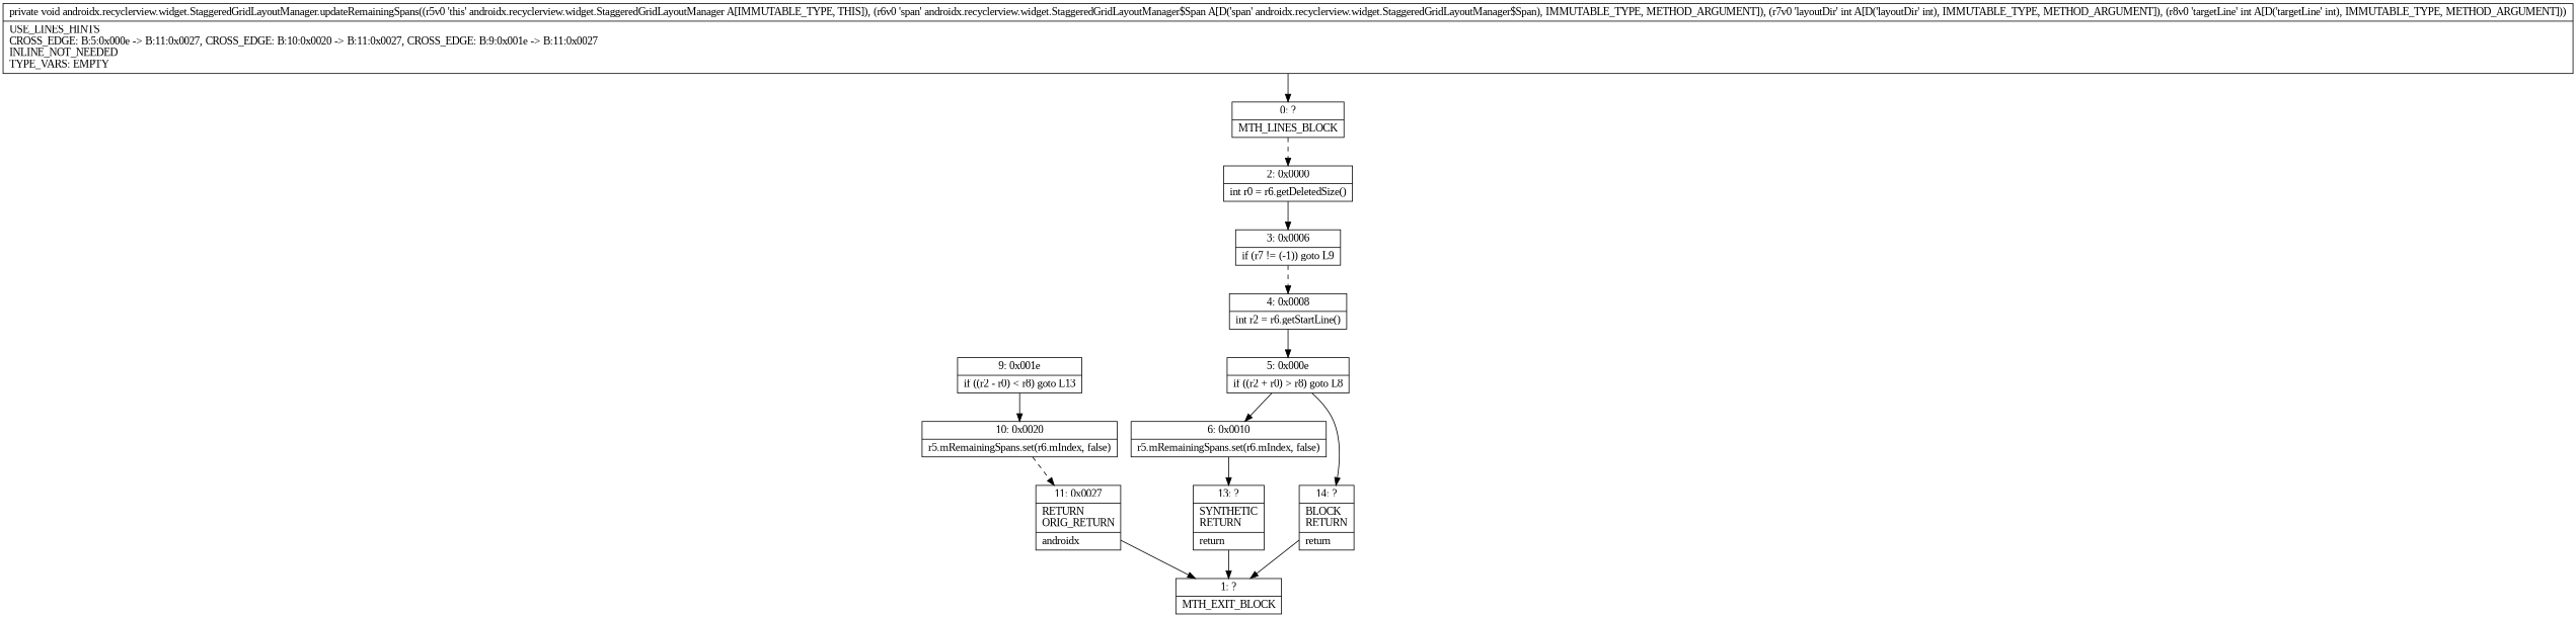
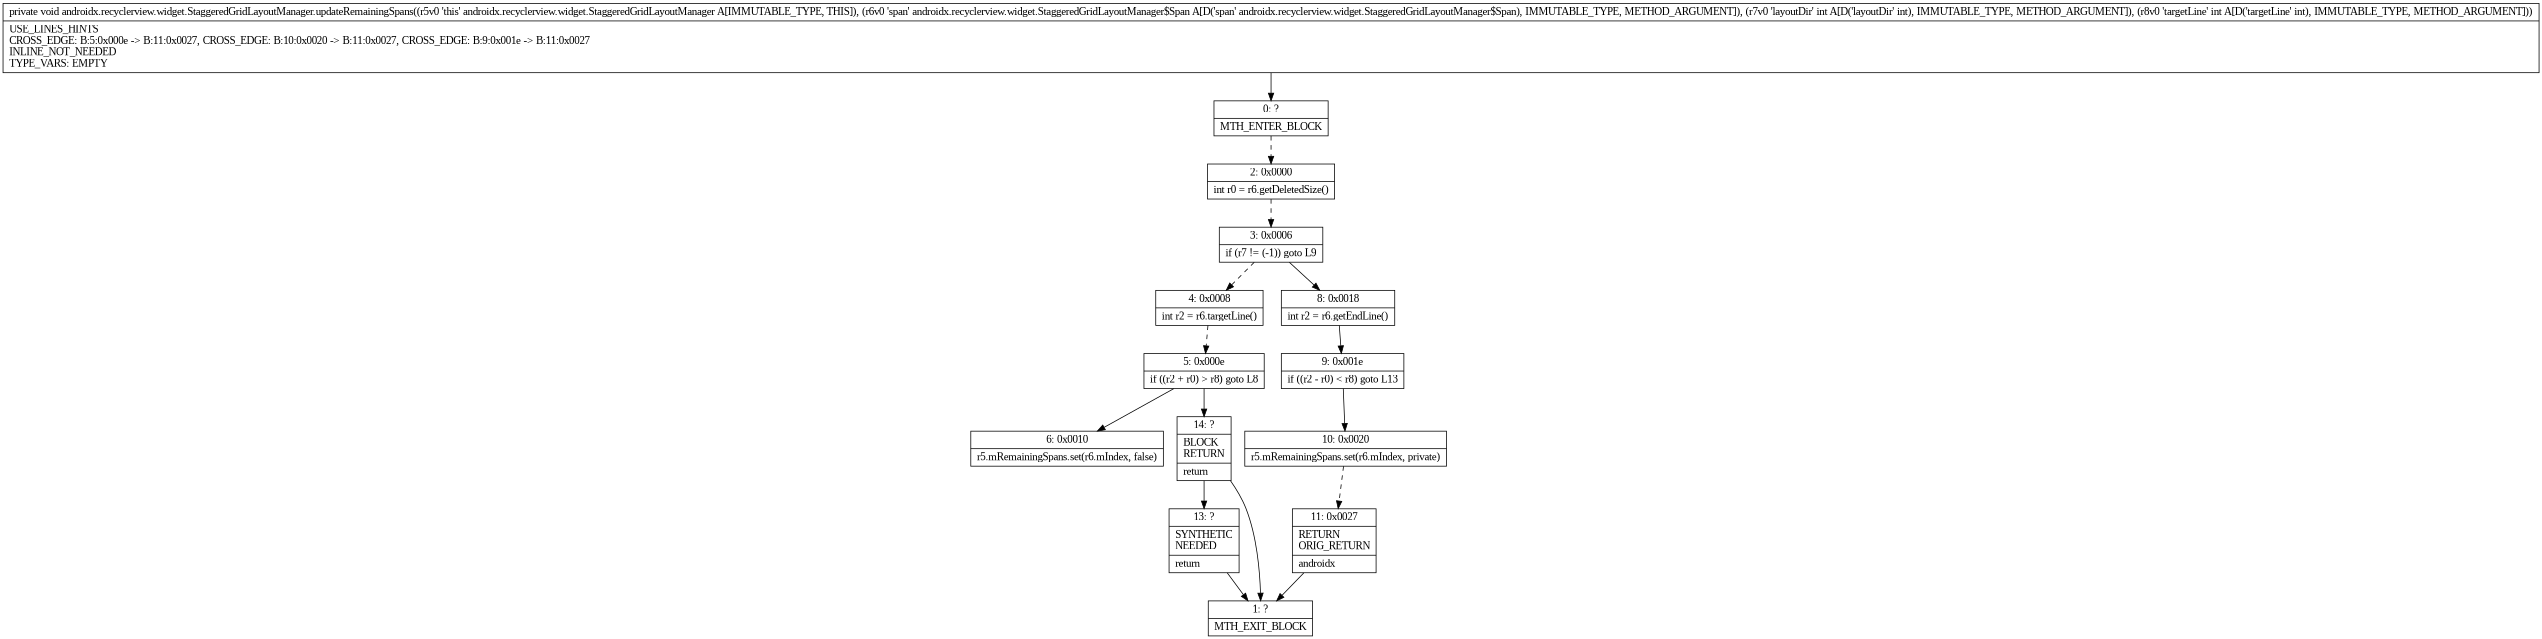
  digraph {
    fontname="Liberation Serif"
    node [fontname="Liberation Serif" shape=record]
    edge [fontname="Liberation Serif"]
-   n1 [label="{0\:\ ?|MTH_LINES_BLOCK\l}"]
+   n1 [label="{0\:\ ?|MTH_ENTER_BLOCK\l}"]
    n2 [label="{2\:\ 0x0000|int r0 = r6.getDeletedSize()\l}"]
    n3 [label="{3\:\ 0x0006|if (r7 != (\-1)) goto L9\l}"]
-   n4 [label="{4\:\ 0x0008|int r2 = r6.getStartLine()\l}"]
+   n4 [label="{4\:\ 0x0008|int r2 = r6.targetLine()\l}"]
+   n5 [label="{8\:\ 0x0018|int r2 = r6.getEndLine()\l}"]
    n6 [label="{5\:\ 0x000e|if ((r2 + r0) \> r8) goto L8\l}"]
    n7 [label="{9\:\ 0x001e|if ((r2 \- r0) \< r8) goto L13\l}"]
    n8 [label="{6\:\ 0x0010|r5.mRemainingSpans.set(r6.mIndex, false)\l}"]
    n9 [label="{14\:\ ?|BLOCK\lRETURN\l|return\l}"]
-   n10 [label="{13\:\ ?|SYNTHETIC\lRETURN\l|return\l}"]
+   n10 [label="{13\:\ ?|SYNTHETIC\lNEEDED\l|return\l}"]
    n11 [label="{1\:\ ?|MTH_EXIT_BLOCK\l}"]
-   n12 [label="{10\:\ 0x0020|r5.mRemainingSpans.set(r6.mIndex, false)\l}"]
+   n12 [label="{10\:\ 0x0020|r5.mRemainingSpans.set(r6.mIndex, private)\l}"]
    n13 [label="{11\:\ 0x0027|RETURN\lORIG_RETURN\l|androidx\l}"]
    n14 [label="{private void androidx.recyclerview.widget.StaggeredGridLayoutManager.updateRemainingSpans((r5v0 'this' androidx.recyclerview.widget.StaggeredGridLayoutManager A[IMMUTABLE_TYPE, THIS]), (r6v0 'span' androidx.recyclerview.widget.StaggeredGridLayoutManager$Span A[D('span' androidx.recyclerview.widget.StaggeredGridLayoutManager$Span), IMMUTABLE_TYPE, METHOD_ARGUMENT]), (r7v0 'layoutDir' int A[D('layoutDir' int), IMMUTABLE_TYPE, METHOD_ARGUMENT]), (r8v0 'targetLine' int A[D('targetLine' int), IMMUTABLE_TYPE, METHOD_ARGUMENT]))  | USE_LINES_HINTS\lCROSS_EDGE: B:5:0x000e \-\> B:11:0x0027, CROSS_EDGE: B:10:0x0020 \-\> B:11:0x0027, CROSS_EDGE: B:9:0x001e \-\> B:11:0x0027\lINLINE_NOT_NEEDED\lTYPE_VARS: EMPTY\l}"]
    n1 -> n2 [style=dashed]
-   n2 -> n3
+   n2 -> n3 [style=dashed]
    n3 -> n4 [style=dashed]
-   n4 -> n6
+   n3 -> n5
+   n4 -> n6 [style=dashed]
+   n5 -> n7
    n6 -> n8 [style=solid]
    n6 -> n9
    n7 -> n12 [style=solid]
-   n8 -> n10
+   n9 -> n10
    n9 -> n11
    n10 -> n11
    n12 -> n13 [style=dashed]
    n13 -> n11
    n14 -> n1
  }
